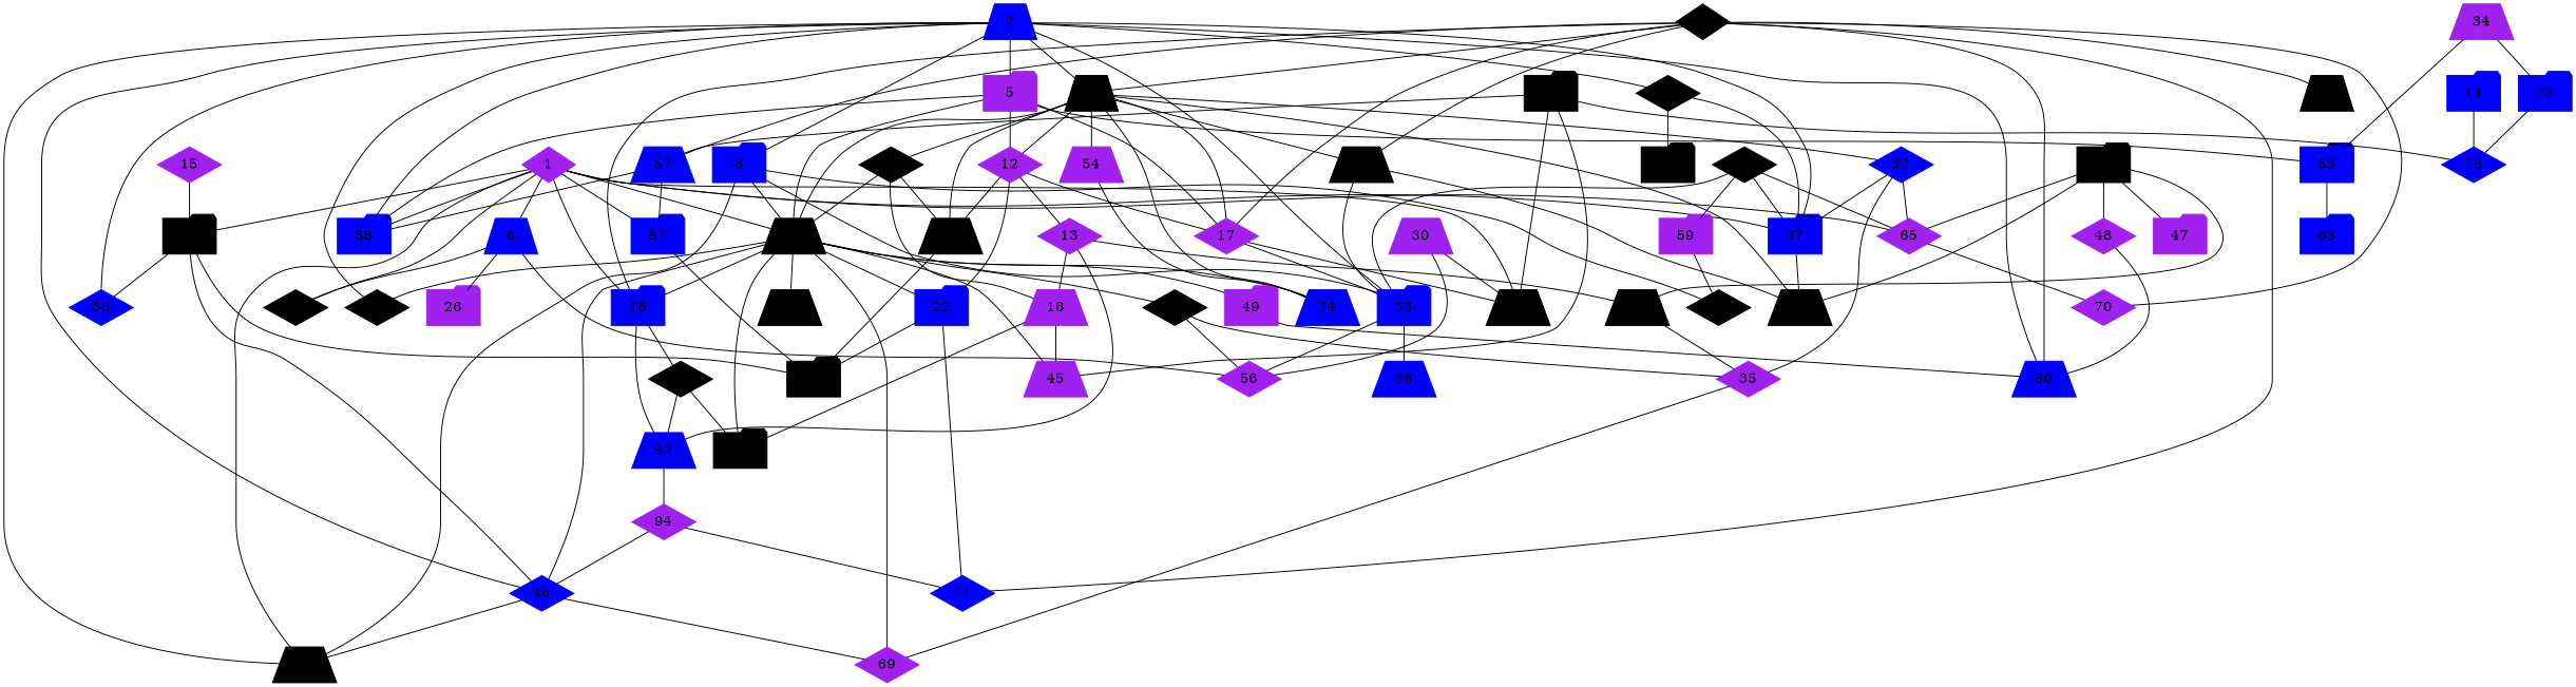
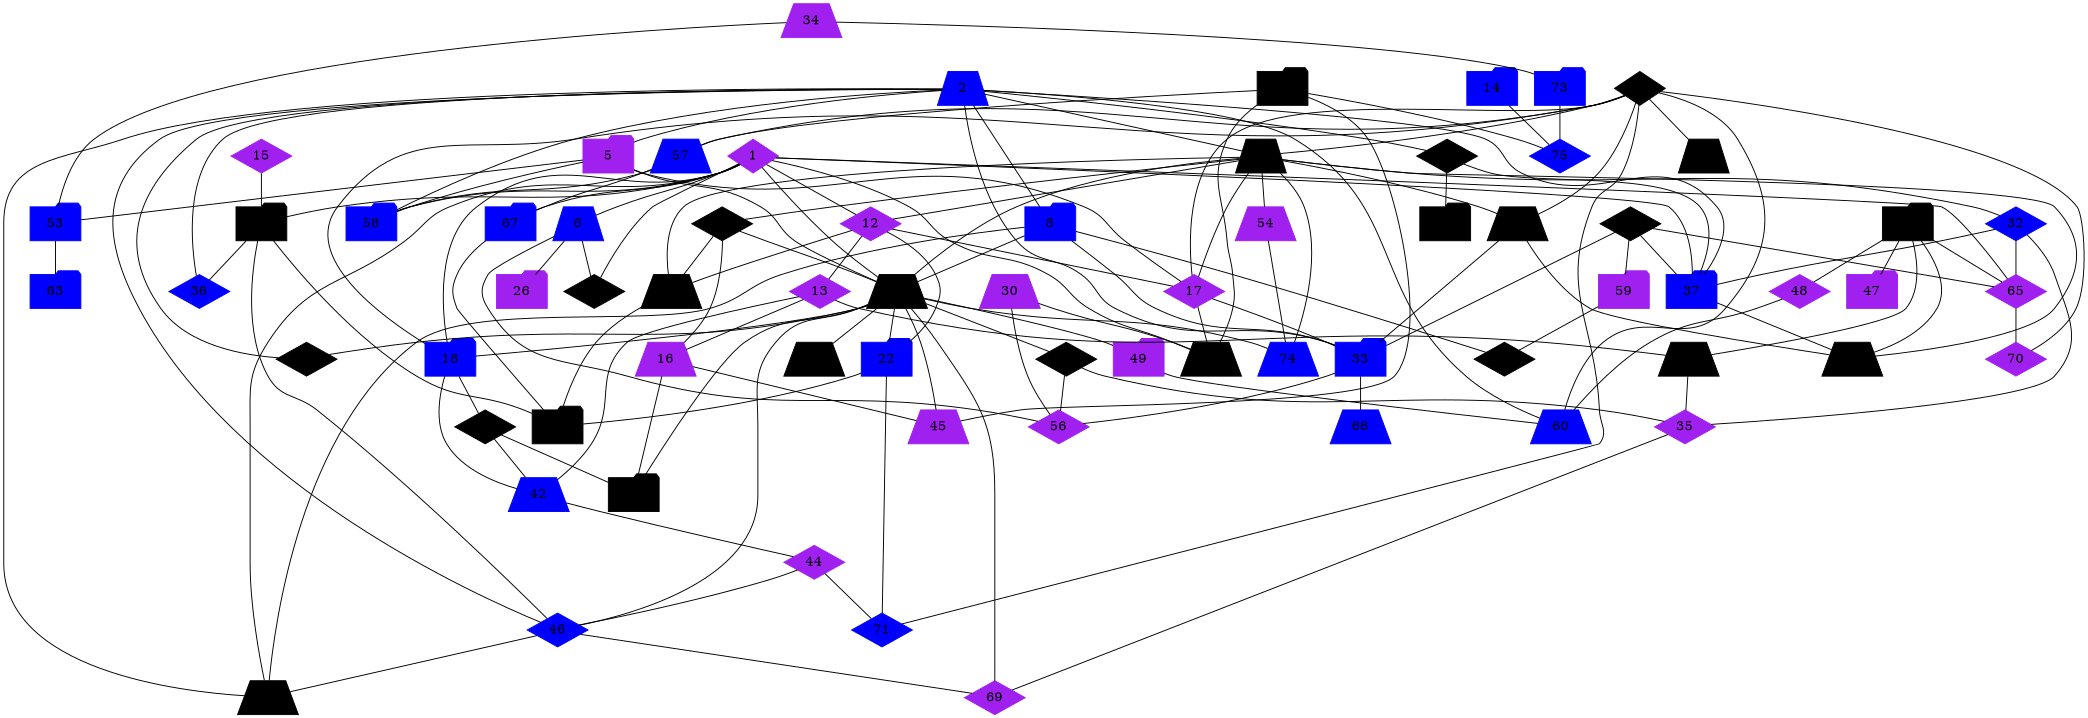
  graph {
    node [color=black shape=diamond style=filled]
    edge [weight=1.0]
    1 [color=purple]
    6 [color=blue shape=trapezium]
    11 [shape=trapezium]
    12 [color=purple]
    18 [color=blue shape=folder]
    21 [shape=folder]
    23
    37 [color=blue shape=folder]
    41 [shape=trapezium]
    58 [color=blue shape=folder]
    62 [shape=trapezium]
    65 [color=purple]
    67 [color=blue shape=folder]
    26 [color=purple shape=folder]
    56 [color=purple]
    46 [color=blue]
    52
    74 [color=blue shape=trapezium]
    22 [color=blue shape=folder]
    27
    45 [color=purple shape=trapezium]
    49 [color=purple shape=folder]
    51 [shape=folder]
    55 [shape=trapezium]
    69 [color=purple]
    17 [color=purple]
    43 [shape=trapezium]
    13 [color=purple]
    42 [color=blue shape=trapezium]
    24
    36 [color=blue]
    68 [shape=folder]
    61 [shape=trapezium]
    70 [color=purple]
    2 [color=blue shape=trapezium]
    5 [color=purple shape=folder]
    8 [color=blue shape=folder]
    9 [shape=trapezium]
    25
    33 [color=blue shape=folder]
    60 [color=blue shape=trapezium]
    53 [color=blue shape=folder]
    64
    31 [shape=trapezium]
    10
    32 [color=blue]
    54 [color=purple shape=trapezium]
    40 [shape=folder]
    66 [color=blue shape=trapezium]
    3 [shape=folder]
    28 [shape=trapezium]
    47 [color=purple shape=folder]
    48 [color=purple]
    35 [color=purple]
    4
    7 [shape=trapezium]
    57 [color=blue shape=trapezium]
    71 [color=blue]
    63 [color=blue shape=folder]
    16 [color=purple shape=trapezium]
-   44 [color=purple label=94]
+   44 [color=purple]
    14 [color=blue shape=folder]
    75 [color=blue]
    15 [color=purple]
    19 [shape=folder]
    20
    59 [color=purple shape=folder]
    30 [color=purple shape=trapezium]
    34 [color=purple shape=trapezium]
    73 [color=blue shape=folder]
    1 -- 6
    1 -- 11
-   5 -- 12 [weight=2.0]
+   1 -- 12 [weight=2.0]
    1 -- 18
    1 -- 21
    1 -- 23
    1 -- 37
    1 -- 41
    1 -- 58
    1 -- 62
    1 -- 65
    1 -- 67
    6 -- 23
    6 -- 26
    6 -- 56
    11 -- 18 [weight=2.0]
    11 -- 46
    11 -- 52
    11 -- 74
    11 -- 22
    11 -- 27
    11 -- 45
    11 -- 49
    11 -- 51
    11 -- 55
    11 -- 69
    12 -- 22
    12 -- 17
    12 -- 43
    12 -- 13
    18 -- 42
    18 -- 24
    21 -- 46
    21 -- 36
    21 -- 68
    37 -- 61
    65 -- 70
    67 -- 68
    46 -- 62
    46 -- 69
    22 -- 68
    22 -- 71
    27 -- 56
    27 -- 35
    49 -- 60
    17 -- 41
    17 -- 33
    43 -- 68
    13 -- 42
    13 -- 28
    13 -- 16
    42 -- 44
    24 -- 51 [weight=2.0]
    24 -- 42
    2 -- 37
    2 -- 58
    2 -- 62
    2 -- 46
    2 -- 52
    2 -- 36
    2 -- 5
    2 -- 8
    2 -- 9 [weight=2.0]
    2 -- 25
    2 -- 33
    2 -- 60
    5 -- 11
    5 -- 58
    5 -- 17
    5 -- 53
    8 -- 11 [weight=2.0]
    8 -- 62
    8 -- 33
    8 -- 64
    9 -- 11
    9 -- 12 [weight=2.0]
    9 -- 74
    9 -- 17
    9 -- 43
    9 -- 61
    9 -- 31 [weight=2.0]
    9 -- 10
    9 -- 32
    9 -- 54
    25 -- 37
    25 -- 40
    33 -- 56
    33 -- 66
    53 -- 63
    31 -- 61
    31 -- 33
    10 -- 11 [weight=2.0]
    10 -- 43
    10 -- 16
    32 -- 37
    32 -- 65
    32 -- 35
    54 -- 74
    3 -- 65
    3 -- 61
    3 -- 28
    3 -- 47
    3 -- 48
    28 -- 35
    48 -- 60
    35 -- 69
    4 -- 18
    4 -- 17
    4 -- 70
    4 -- 9
    4 -- 60 [weight=2.0]
    4 -- 31
    4 -- 7
    4 -- 57
    4 -- 71
    57 -- 58
    57 -- 67
    16 -- 45
    16 -- 51
    44 -- 46
    44 -- 71
    14 -- 75
    15 -- 21
    19 -- 41
    19 -- 45
    19 -- 57
    19 -- 75
    20 -- 37
    20 -- 65
    20 -- 33
    20 -- 59
    59 -- 64
    30 -- 41
    30 -- 56
    34 -- 53
    34 -- 73
    73 -- 75
  }
